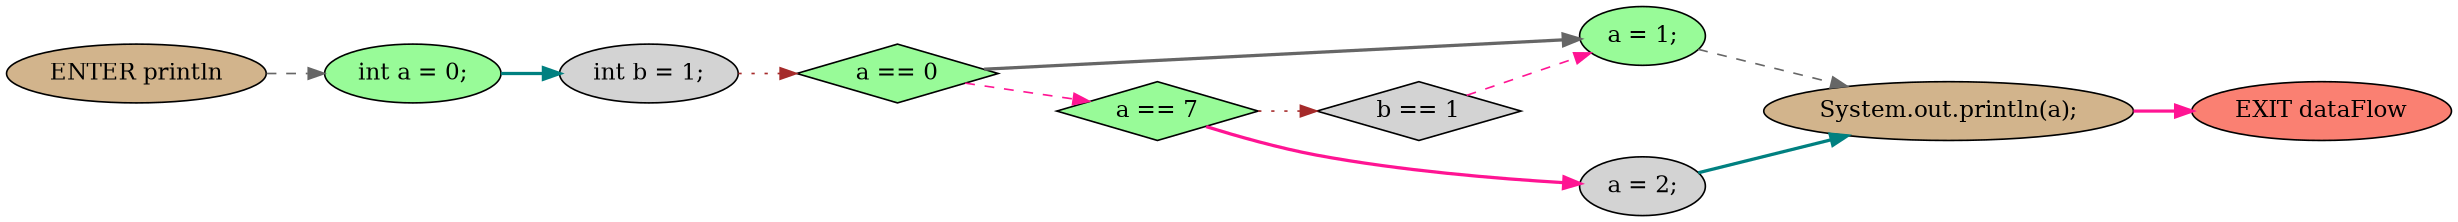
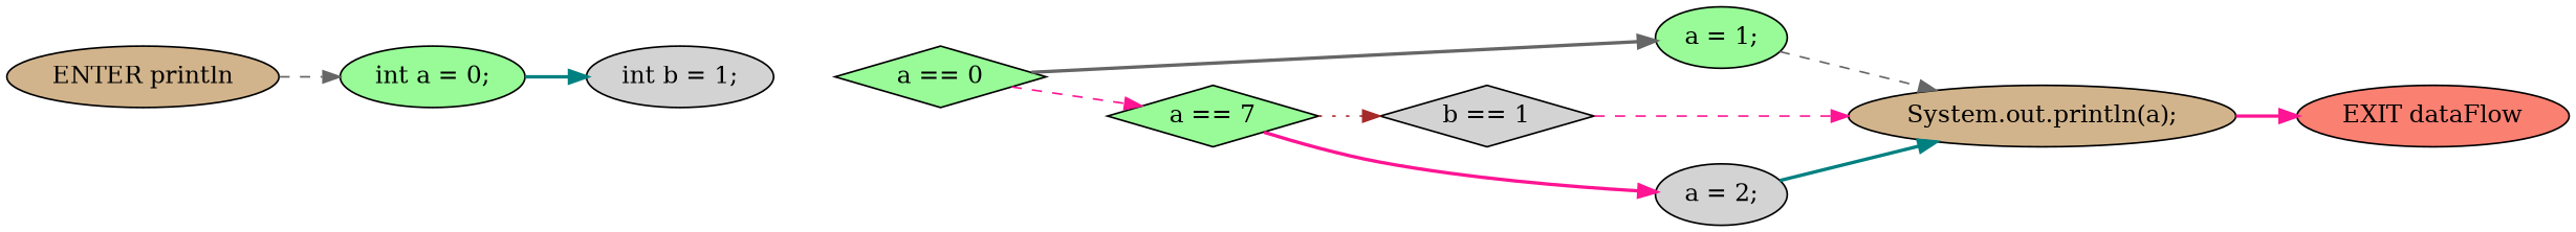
  digraph {
    rankdir=LR
    node [fillcolor=palegreen style=filled]
    edge [color=deeppink style=bold]
    n1 [fillcolor=tan label="ENTER println"]
    n2 [label="int a = 0;"]
    n3 [fillcolor=lightgrey label="int b = 1;"]
    n4 [fillcolor=salmon label="EXIT dataFlow"]
    n5 [label="a == 0" shape=diamond]
    n6 [label="a = 1;"]
    n7 [label="a == 7" shape=diamond]
    n8 [fillcolor=tan label="System.out.println(a);"]
    n9 [fillcolor=lightgrey label="a = 2;"]
    n10 [fillcolor=lightgrey label="b == 1" shape=diamond]
    n1 -> n2 [color=gray40 style=dashed]
    n2 -> n3 [color=teal]
-   n3 -> n5 [color=brown style=dotted]
    n5 -> n6 [color=gray40]
    n5 -> n7 [style=dashed]
    n6 -> n8 [color=gray40 style=dashed]
    n7 -> n9
    n7 -> n10 [color=brown style=dotted]
    n8 -> n4
    n9 -> n8 [color=teal]
-   n10 -> n6 [style=dashed]
+   n10 -> n8 [style=dashed]
  }
